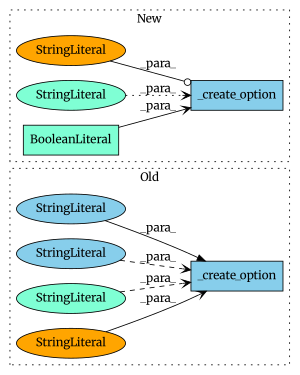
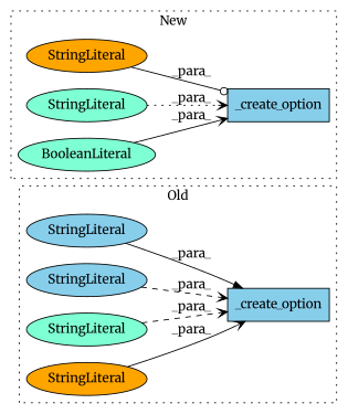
  digraph {
    rankdir=LR
    fontname=Merriweather
    node [a=45 l="15,1" shape=ellipse style=filled fillcolor=skyblue fontname=Merriweather]
    edge [style=solid arrowhead=vee fontname=Merriweather]
    n1 [a=32 label=_create_option s="10998,11258" shape=box]
    n2 [l=141 label=StringLiteral s=11033]
    n3 [l=20 label=StringLiteral s=11209]
    n4 [l=19 label=StringLiteral s=11013 fillcolor=aquamarine]
    n5 [l=33 label=StringLiteral s=11175 fillcolor=orange]
    n6 [a=32 label=_create_option s="7502,7734" shape=box]
    n7 [l=187 label=StringLiteral s=7541 fillcolor=orange]
    n8 [l=23 label=StringLiteral s=7517 fillcolor=aquamarine]
-   n9 [a=9 l=5 label=BooleanLiteral s=7729 shape=box fillcolor=aquamarine]
+   n9 [a=9 l=5 label=BooleanLiteral s=7729 fillcolor=aquamarine]
    subgraph cluster_1 {
      label=Old
      style=dotted
      n1
      n2
      n3
      n4
      n5
    }
    subgraph cluster_2 {
      label=New
      style=dotted
      n6
      n7
      n8
      n9
    }
    n2 -> n1 [label=_para_ arrowhead=normal]
    n3 -> n1 [label=_para_ style=dashed]
    n4 -> n1 [label=_para_ style=dashed]
    n5 -> n1 [label=_para_]
    n7 -> n6 [label=_para_ arrowhead=odot]
    n8 -> n6 [label=_para_ style=dotted]
    n9 -> n6 [label=_para_]
  }
